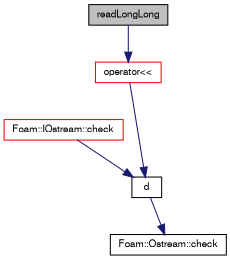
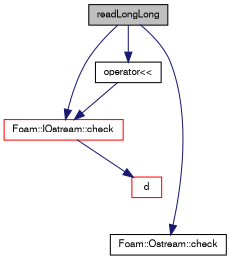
  digraph {
    rankdir=TB
    node [color=black fontname=FreeSans fontsize=10 shape=record]
    edge [color=midnightblue fontname=FreeSans fontsize=10 labelfontname=FreeSans labelfontsize=10 style=solid]
    n1 [fillcolor=grey75 fontcolor=black height=0.2 label=readLongLong style=filled width=0.4]
    n2 [color=red height=0.2 label="Foam::IOstream::check" width=0.4]
-   n3 [color=red height=0.2 label="operator\<\<" width=0.4]
+   n3 [height=0.2 label="operator\<\<" width=0.4]
    n4 [height=0.2 label="Foam::Ostream::check" width=0.4]
-   n5 [height=0.2 label=d width=0.4]
+   n5 [color=red height=0.2 label=d width=0.4]
+   n1 -> n2
    n1 -> n3
-   n5 -> n4
+   n1 -> n4
    n2 -> n5
-   n3 -> n5
+   n3 -> n2
  }
